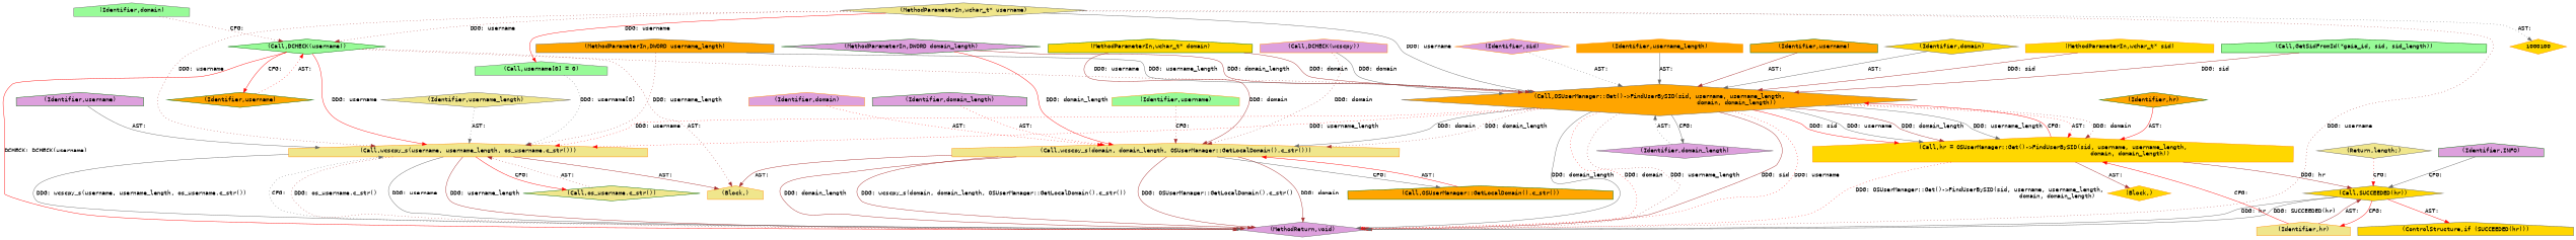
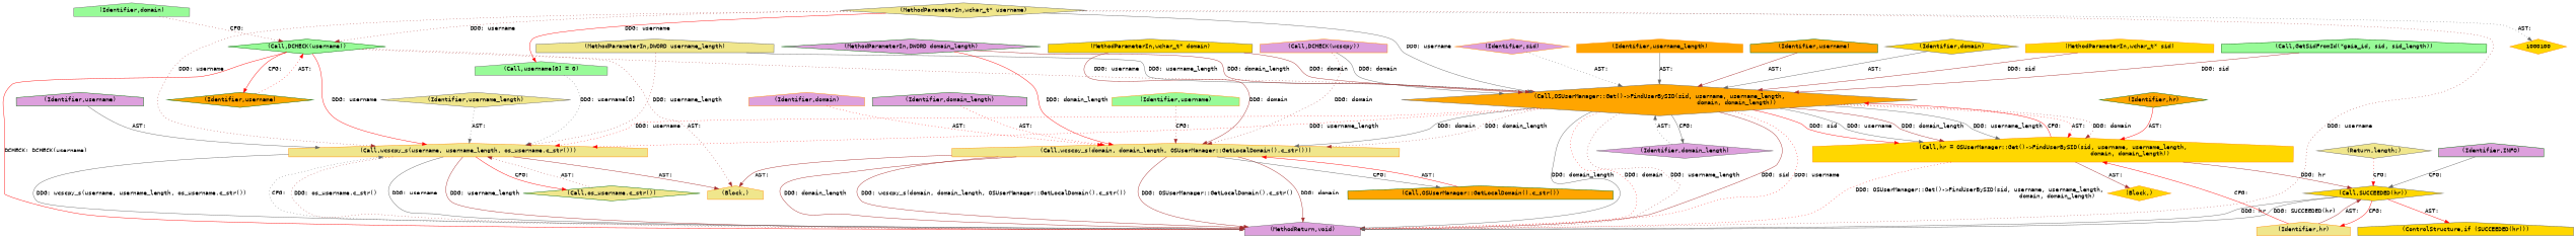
  digraph {
    fontname="DejaVu Sans Mono"
    node [color=darkorange fillcolor=plum fontname="DejaVu Sans Mono" shape=house style=filled]
    edge [color=brown fontname="DejaVu Sans Mono" style=solid]
    n1 [color=darkgreen fillcolor=palegreen label="(Call,DCHECK(username))" shape=diamond]
    n2 [color=gray40 fillcolor=orange label="(Call,OSUserManager::Get()->FindUserBySID(sid, username, username_length,\n                                             domain, domain_length))" shape=diamond]
    n3 [fillcolor=khaki label="(Call,wcscpy_s(username, username_length, os_username.c_str()))"]
    n4 [fillcolor=khaki label="(Block,)"]
    n5 [color=darkgreen fillcolor=orange label="(Identifier,username)" shape=diamond]
-   n6 [color=gray40 label="(MethodReturn,void)" shape=diamond]
+   n6 [color=gray40 label="(MethodReturn,void)"]
    n7 [fillcolor=gold label="(Call,hr = OSUserManager::Get()->FindUserBySID(sid, username, username_length,\n                                             domain, domain_length))"]
    n8 [fillcolor=khaki label="(Call,wcscpy_s(domain, domain_length, OSUserManager::GetLocalDomain().c_str()))"]
    n9 [color=gray40 label="(Identifier,domain_length)" shape=diamond]
    n10 [color=darkgreen fillcolor=khaki label="(Call,os_username.c_str())" shape=diamond]
    n11 [color=gray40 fillcolor=khaki label="(MethodParameterIn,wchar_t* username)" shape=diamond]
    n12 [color=gray40 fillcolor=palegreen label="(Call,username[0] = 0)"]
    1000100 [fillcolor=gold shape=diamond]
    n14 [color=gray40 fillcolor=gold label="(Call,SUCCEEDED(hr))" shape=diamond]
    n15 [fillcolor=gold label="(Block,)" shape=diamond]
    n16 [color=darkgreen fillcolor=orange label="(Call,OSUserManager::GetLocalDomain().c_str())"]
    n17 [fillcolor=khaki label="(Identifier,hr)"]
    n18 [color=gray40 fillcolor=gold label="(ControlStructure,if (SUCCEEDED(hr)))"]
    n19 [label="(Identifier,sid)" shape=diamond]
    n20 [color=gray40 fillcolor=khaki label="(Identifier,username_length)" shape=diamond]
    n21 [color=darkgreen fillcolor=orange label="(Identifier,hr)" shape=diamond]
    n22 [color=darkgreen label="(Identifier,domain_length)"]
-   n23 [color=gray40 fillcolor=orange label="(MethodParameterIn,DWORD username_length)"]
+   n23 [color=gray40 fillcolor=khaki label="(MethodParameterIn,DWORD username_length)"]
    n24 [fillcolor=orange label="(Identifier,username_length)"]
    n25 [color=darkgreen fillcolor=orange label="(Identifier,username)"]
    n26 [fillcolor=palegreen label="(Identifier,username)"]
    n27 [color=gray40 fillcolor=gold label="(Identifier,domain)" shape=diamond]
    n28 [label="(Identifier,domain)"]
    n29 [color=gray40 fillcolor=khaki label="(Return,length;)" shape=diamond]
    n30 [fillcolor=gold label="(MethodParameterIn,wchar_t* sid)"]
    n31 [color=darkgreen fillcolor=palegreen label="(Call,GetSidFromId(*gaia_id, sid, sid_length))"]
    n32 [color=darkgreen label="(MethodParameterIn,DWORD domain_length)" shape=diamond]
    n33 [color=gray40 fillcolor=palegreen label="(Identifier,domain)"]
    n34 [label="(Call,DCHECK(wcscpy))"]
    n35 [color=darkgreen label="(Identifier,username)"]
-   n36 [color=darkgreen fillcolor=gold label="(MethodParameterIn,wchar_t* domain)"]
+   n36 [color=gray40 fillcolor=gold label="(MethodParameterIn,wchar_t* domain)"]
    n37 [color=darkgreen label="(Identifier,INFO)"]
    n1 -> n2 [label="DDG: username" style=dotted]
    n1 -> n3 [color=red label="DDG: username"]
    n1 -> n4 [label="AST: " style=dotted]
    n1 -> n5 [color=red label="CFG: "]
    n1 -> n6 [color=red label="DCHECK: DCHECK(username)"]
    n2 -> n3 [color=red label="DDG: username" style=dotted]
    n2 -> n3 [color=red label="DDG: username_length" style=dotted]
    n2 -> n6 [color=red label="DDG: domain" style=dotted]
    n2 -> n6 [label="DDG: username_length" style=dotted]
    n2 -> n6 [label="DDG: sid"]
    n2 -> n6 [color=red label="DDG: username" style=dotted]
    n2 -> n6 [color=gray40 label="DDG: domain_length"]
    n2 -> n7 [color=red label="AST: " style=dotted]
    n2 -> n7 [label="DDG: domain" style=dotted]
    n2 -> n7 [color=red label="DDG: sid"]
    n2 -> n7 [color=gray40 label="DDG: username"]
    n2 -> n7 [label="DDG: domain_length"]
    n2 -> n7 [color=gray40 label="DDG: username_length"]
    n2 -> n8 [color=gray40 label="DDG: domain"]
    n2 -> n8 [label="DDG: domain_length" style=dotted]
    n2 -> n9 [color=gray40 label="CFG: "]
    n3 -> n4 [label="AST: "]
    n3 -> n6 [label="DDG: os_username.c_str()" style=dotted]
    n3 -> n6 [color=gray40 label="DDG: username"]
    n3 -> n6 [label="DDG: username_length"]
    n3 -> n6 [color=gray40 label="DDG: wcscpy_s(username, username_length, os_username.c_str())"]
    n3 -> n10 [color=red label="CFG: "]
    n5 -> n1 [color=red label="AST: " style=dotted]
    n6 -> n3 [color=gray40 label="CFG: " style=dotted]
    n7 -> n2 [color=red label="CFG: "]
    n7 -> n6 [color=red label="DDG: OSUserManager::Get()->FindUserBySID(sid, username, username_length,\n                                             domain, domain_length)" style=dotted]
    n7 -> n14 [label="DDG: hr"]
    n7 -> n15 [label="AST: "]
    n8 -> n4 [label="AST: "]
    n8 -> n6 [label="DDG: domain_length"]
    n8 -> n6 [label="DDG: wcscpy_s(domain, domain_length, OSUserManager::GetLocalDomain().c_str())"]
    n8 -> n6 [label="DDG: OSUserManager::GetLocalDomain().c_str()"]
    n8 -> n6 [label="DDG: domain"]
    n8 -> n16 [color=gray40 label="CFG: "]
    n9 -> n2 [color=gray40 label="AST: " style=dotted]
    n10 -> n3 [label="AST: " style=dotted]
    n11 -> n1 [label="DDG: username" style=dotted]
    n11 -> n2 [color=gray40 label="DDG: username"]
    n11 -> n3 [label="DDG: username" style=dotted]
    n11 -> n6 [label="DDG: username" style=dotted]
    n11 -> n12 [color=red label="DDG: username"]
    n11 -> 1000100 [color=gray40 label="AST: " style=dotted]
    n12 -> n3 [color=gray40 label="DDG: username[0]" style=dotted]
    n14 -> n6 [color=gray40 label="DDG: hr"]
    n14 -> n6 [color=gray40 label="DDG: SUCCEEDED(hr)"]
    n14 -> n17 [color=red label="CFG: "]
    n14 -> n18 [color=red label="AST: "]
    n16 -> n8 [color=red label="AST: "]
    n17 -> n7 [color=red label="CFG: "]
    n17 -> n14 [label="AST: "]
    n19 -> n2 [color=gray40 label="AST: " style=dotted]
    n20 -> n3 [color=gray40 label="AST: " style=dotted]
    n21 -> n7 [color=red label="AST: "]
    n22 -> n8 [color=red label="AST: " style=dotted]
    n23 -> n2 [color=gray40 label="DDG: username_length"]
    n23 -> n3 [label="DDG: username_length" style=dotted]
    n24 -> n2 [color=gray40 label="AST: "]
    n25 -> n2 [label="AST: "]
    n26 -> n8 [label="CFG: " style=dotted]
    n27 -> n2 [color=gray40 label="AST: "]
    n28 -> n8 [color=red label="AST: " style=dotted]
    n29 -> n14 [color=red label="CFG: " style=dotted]
    n30 -> n2 [label="DDG: sid"]
    n31 -> n2 [label="DDG: sid"]
    n32 -> n2 [label="DDG: domain_length"]
    n32 -> n8 [color=red label="DDG: domain_length"]
    n33 -> n1 [label="CFG: " style=dotted]
    n34 -> n2 [color=gray40 label="DDG: domain"]
    n34 -> n8 [label="DDG: domain" style=dotted]
    n35 -> n3 [color=gray40 label="AST: "]
    n36 -> n2 [label="DDG: domain"]
    n36 -> n8 [label="DDG: domain"]
    n37 -> n14 [color=gray40 label="CFG: "]
  }
